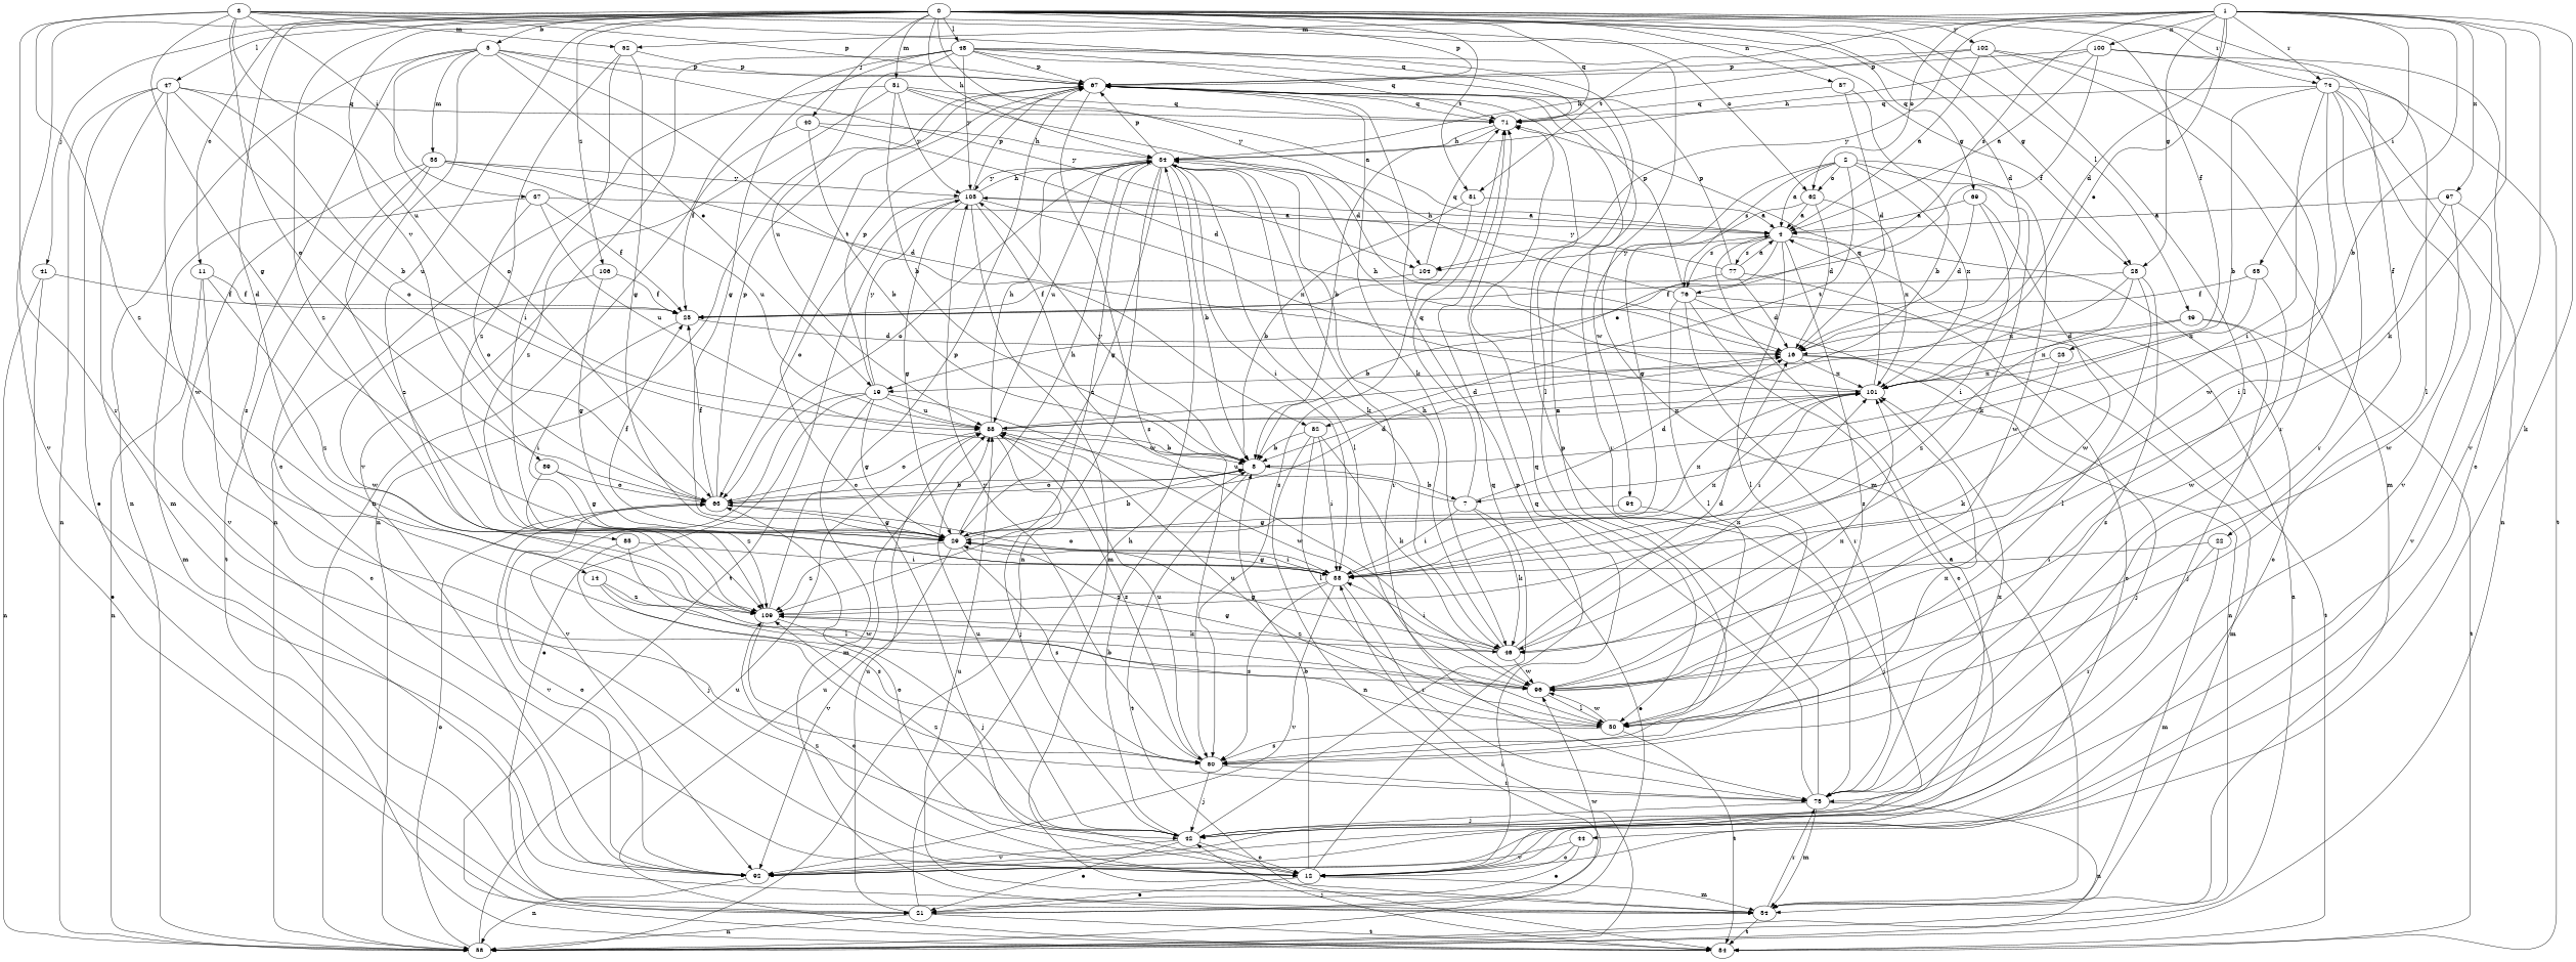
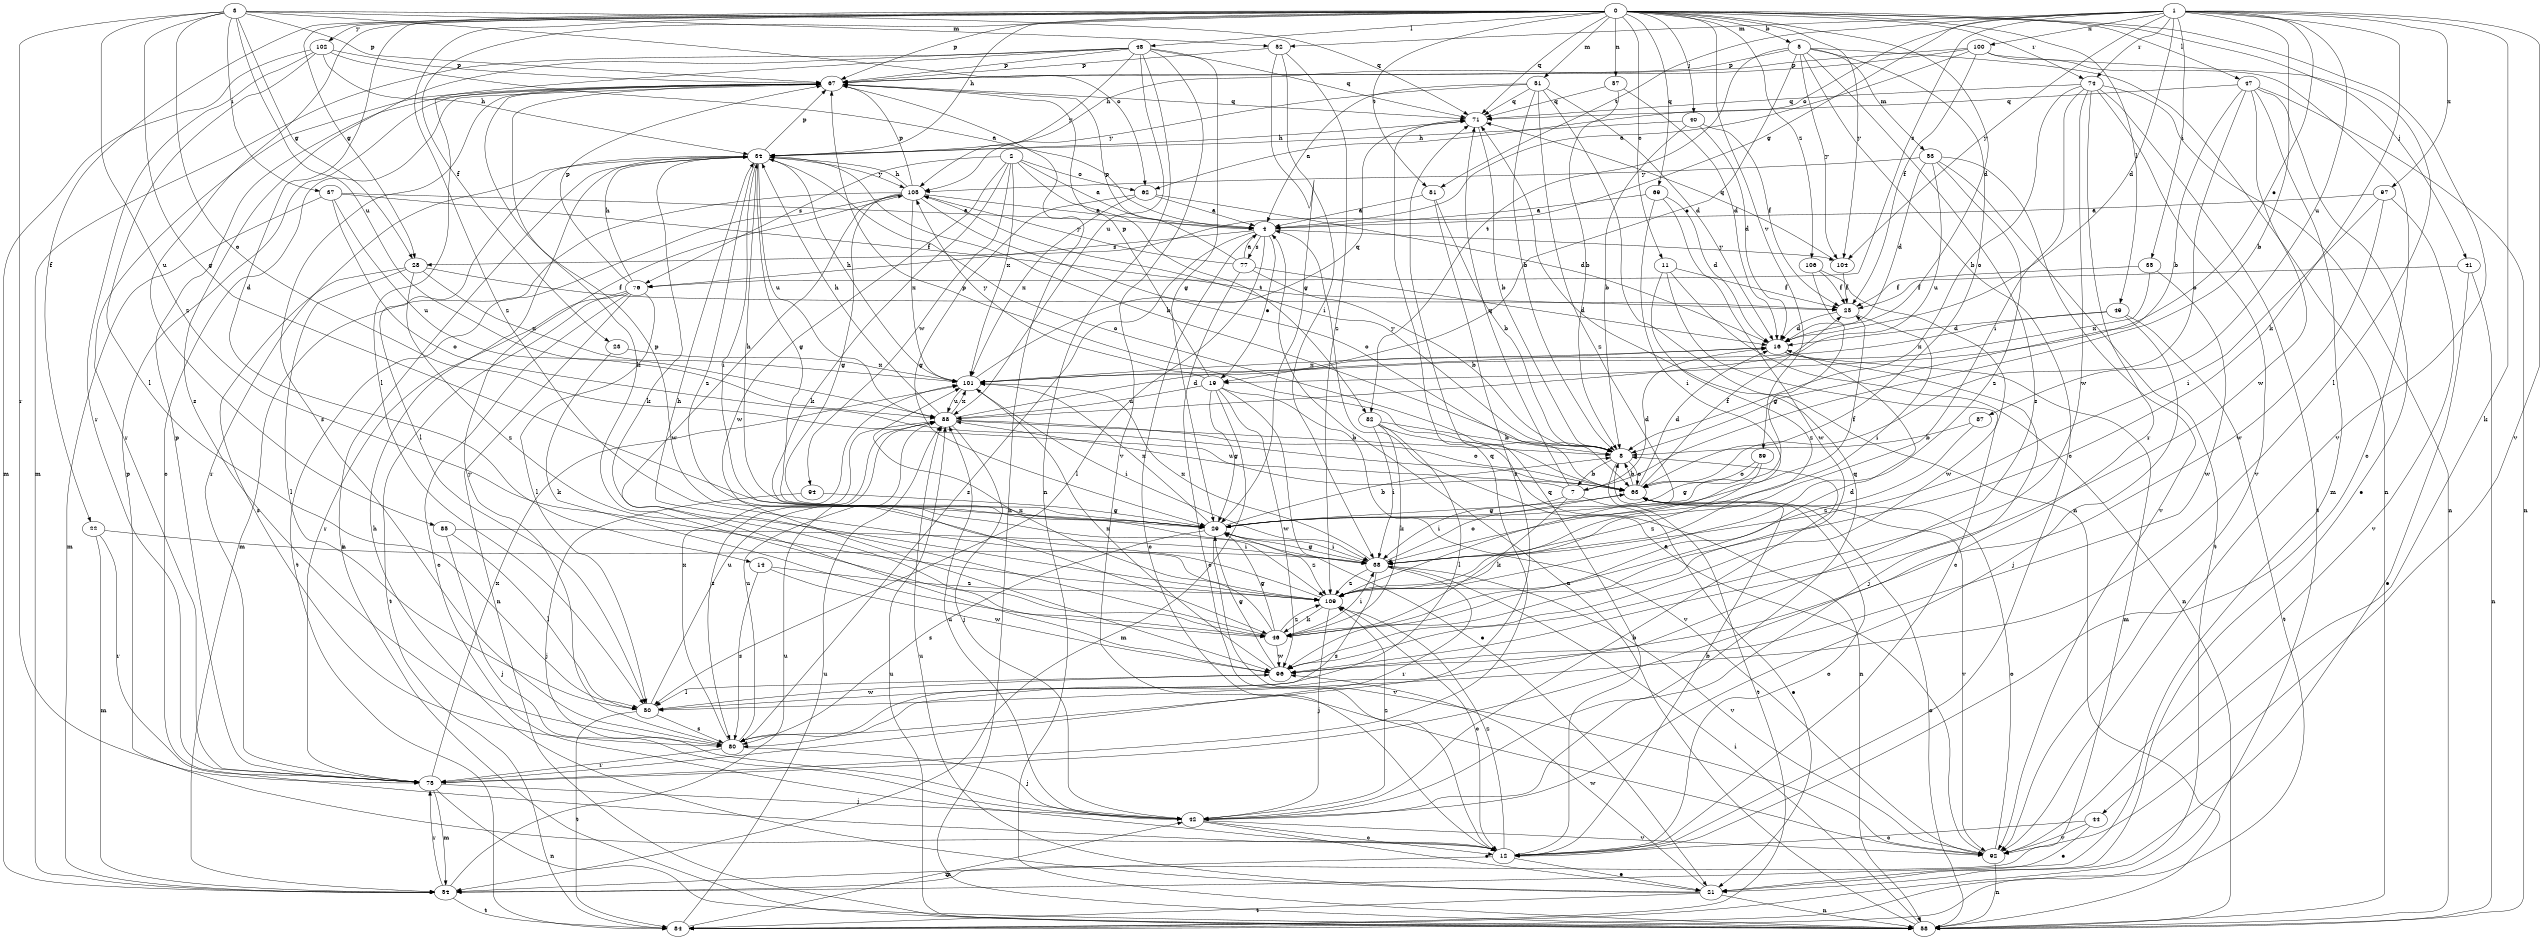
  strict digraph {
    0
    5
    11
    14
    16
    22
    23
    28
    34
    40
    41
    47
    48
    49
    51
    57
    67
    69
    71
    74
    81
    85
    89
    92
    102
    104
    106
    109
    19
    82
    63
    12
    80
    53
    58
    25
    96
    101
    54
    42
    75
    38
    46
    50
    29
    88
    8
    105
    21
    84
    4
    1
    7
    35
    44
    52
    62
    76
+   87
    97
    100
    2
    94
    77
    3
    37
    0 -> 5 [label=b]
    0 -> 11 [label=c]
    0 -> 14 [label=d]
    0 -> 16 [label=d]
    0 -> 22 [label=f]
    0 -> 23 [label=f]
    0 -> 28 [label=g]
    0 -> 34 [label=h]
    0 -> 40 [label=j]
    0 -> 41 [label=j]
    0 -> 47 [label=l]
    0 -> 48 [label=l]
    0 -> 49 [label=l]
    0 -> 51 [label=m]
    0 -> 57 [label=n]
    0 -> 67 [label=p]
    0 -> 69 [label=q]
    0 -> 71 [label=q]
    0 -> 74 [label=r]
    0 -> 81 [label=t]
    0 -> 85 [label=u]
    0 -> 89 [label=v]
    0 -> 92 [label=v]
    0 -> 102 [label=y]
    0 -> 104 [label=y]
    0 -> 106 [label=z]
    0 -> 109 [label=z]
    5 -> 67 [label=p]
    5 -> 104 [label=y]
    5 -> 19 [label=e]
    5 -> 82 [label=t]
    5 -> 63 [label=o]
    5 -> 12 [label=c]
    5 -> 80 [label=s]
    5 -> 53 [label=m]
    5 -> 58 [label=n]
    11 -> 109 [label=z]
    11 -> 12 [label=c]
    11 -> 58 [label=n]
    11 -> 25 [label=f]
    14 -> 109 [label=z]
    14 -> 80 [label=s]
    14 -> 96 [label=w]
    16 -> 101 [label=x]
    16 -> 54 [label=m]
    16 -> 42 [label=j]
    22 -> 54 [label=m]
    22 -> 75 [label=r]
    22 -> 38 [label=i]
    23 -> 101 [label=x]
    23 -> 46 [label=k]
    28 -> 109 [label=z]
    28 -> 80 [label=s]
    28 -> 25 [label=f]
    28 -> 101 [label=x]
    28 -> 50 [label=l]
    34 -> 67 [label=p]
    34 -> 109 [label=z]
    34 -> 63 [label=o]
    34 -> 58 [label=n]
    34 -> 75 [label=r]
    34 -> 38 [label=i]
    34 -> 46 [label=k]
    34 -> 50 [label=l]
    34 -> 29 [label=g]
    34 -> 88 [label=u]
    34 -> 8 [label=b]
    34 -> 105 [label=y]
    40 -> 16 [label=d]
    40 -> 34 [label=h]
    40 -> 25 [label=f]
    40 -> 8 [label=b]
    41 -> 58 [label=n]
    41 -> 25 [label=f]
    41 -> 21 [label=e]
    47 -> 71 [label=q]
    47 -> 63 [label=o]
    47 -> 58 [label=n]
    47 -> 96 [label=w]
    47 -> 54 [label=m]
    47 -> 8 [label=b]
    47 -> 21 [label=e]
    48 -> 67 [label=p]
    48 -> 71 [label=q]
    48 -> 92 [label=v]
    48 -> 80 [label=s]
    48 -> 58 [label=n]
    48 -> 54 [label=m]
    48 -> 50 [label=l]
    48 -> 29 [label=g]
    48 -> 88 [label=u]
    48 -> 105 [label=y]
    49 -> 16 [label=d]
    49 -> 101 [label=x]
    49 -> 42 [label=j]
    49 -> 84 [label=t]
    51 -> 16 [label=d]
    51 -> 71 [label=q]
    51 -> 109 [label=z]
    51 -> 58 [label=n]
    51 -> 8 [label=b]
    51 -> 105 [label=y]
    51 -> 4 [label=a]
    57 -> 16 [label=d]
    57 -> 71 [label=q]
    57 -> 8 [label=b]
    67 -> 71 [label=q]
    67 -> 12 [label=c]
    67 -> 80 [label=s]
    67 -> 58 [label=n]
    67 -> 75 [label=r]
    67 -> 46 [label=k]
    69 -> 16 [label=d]
    69 -> 96 [label=w]
    69 -> 38 [label=i]
    69 -> 4 [label=a]
    71 -> 34 [label=h]
    71 -> 8 [label=b]
    74 -> 71 [label=q]
    74 -> 92 [label=v]
    74 -> 58 [label=n]
    74 -> 96 [label=w]
    74 -> 75 [label=r]
    74 -> 38 [label=i]
    74 -> 8 [label=b]
    74 -> 84 [label=t]
    81 -> 80 [label=s]
    81 -> 8 [label=b]
    81 -> 4 [label=a]
    85 -> 42 [label=j]
    85 -> 38 [label=i]
    85 -> 50 [label=l]
    89 -> 109 [label=z]
    89 -> 63 [label=o]
    89 -> 29 [label=g]
    92 -> 63 [label=o]
    92 -> 58 [label=n]
    92 -> 4 [label=a]
    102 -> 34 [label=h]
    102 -> 67 [label=p]
    102 -> 54 [label=m]
    102 -> 75 [label=r]
    102 -> 50 [label=l]
    102 -> 4 [label=a]
    104 -> 71 [label=q]
    104 -> 25 [label=f]
    106 -> 25 [label=f]
    106 -> 96 [label=w]
    106 -> 29 [label=g]
    109 -> 67 [label=p]
    109 -> 12 [label=c]
    109 -> 42 [label=j]
    109 -> 46 [label=k]
    19 -> 67 [label=p]
    19 -> 92 [label=v]
    19 -> 96 [label=w]
    19 -> 54 [label=m]
    19 -> 29 [label=g]
    19 -> 88 [label=u]
    19 -> 105 [label=y]
    19 -> 21 [label=e]
    82 -> 58 [label=n]
    82 -> 38 [label=i]
    82 -> 46 [label=k]
    82 -> 50 [label=l]
    82 -> 8 [label=b]
    63 -> 16 [label=d]
    63 -> 67 [label=p]
    63 -> 92 [label=v]
    63 -> 25 [label=f]
    63 -> 29 [label=g]
    63 -> 8 [label=b]
    12 -> 67 [label=p]
    12 -> 71 [label=q]
    12 -> 109 [label=z]
    12 -> 63 [label=o]
    12 -> 54 [label=m]
    12 -> 8 [label=b]
    12 -> 21 [label=e]
    80 -> 101 [label=x]
    80 -> 42 [label=j]
    80 -> 75 [label=r]
    80 -> 88 [label=u]
    80 -> 105 [label=y]
    53 -> 16 [label=d]
    53 -> 92 [label=v]
    53 -> 109 [label=z]
    53 -> 88 [label=u]
    53 -> 105 [label=y]
    53 -> 84 [label=t]
    58 -> 63 [label=o]
    58 -> 38 [label=i]
    58 -> 88 [label=u]
    58 -> 4 [label=a]
    25 -> 16 [label=d]
    25 -> 38 [label=i]
    96 -> 101 [label=x]
    96 -> 50 [label=l]
    96 -> 29 [label=g]
    101 -> 34 [label=h]
    101 -> 71 [label=q]
    101 -> 38 [label=i]
    101 -> 88 [label=u]
    54 -> 75 [label=r]
    54 -> 88 [label=u]
    54 -> 84 [label=t]
    42 -> 71 [label=q]
    42 -> 92 [label=v]
    42 -> 109 [label=z]
    42 -> 12 [label=c]
    42 -> 88 [label=u]
    42 -> 8 [label=b]
    42 -> 21 [label=e]
    75 -> 67 [label=p]
    75 -> 71 [label=q]
    75 -> 58 [label=n]
    75 -> 101 [label=x]
    75 -> 54 [label=m]
    75 -> 42 [label=j]
    38 -> 92 [label=v]
    38 -> 109 [label=z]
    38 -> 63 [label=o]
    38 -> 80 [label=s]
    38 -> 101 [label=x]
    38 -> 75 [label=r]
    38 -> 29 [label=g]
    46 -> 16 [label=d]
    46 -> 34 [label=h]
    46 -> 109 [label=z]
    46 -> 96 [label=w]
    46 -> 101 [label=x]
    46 -> 38 [label=i]
    46 -> 29 [label=g]
    50 -> 80 [label=s]
    50 -> 96 [label=w]
    50 -> 88 [label=u]
    50 -> 84 [label=t]
    29 -> 34 [label=h]
    29 -> 92 [label=v]
    29 -> 109 [label=z]
    29 -> 80 [label=s]
    29 -> 25 [label=f]
    29 -> 101 [label=x]
    29 -> 38 [label=i]
    29 -> 8 [label=b]
    88 -> 16 [label=d]
    88 -> 34 [label=h]
    88 -> 63 [label=o]
    88 -> 80 [label=s]
    88 -> 101 [label=x]
    88 -> 42 [label=j]
    88 -> 8 [label=b]
    8 -> 63 [label=o]
    8 -> 105 [label=y]
    8 -> 84 [label=t]
    8 -> 7 [label=b]
    105 -> 34 [label=h]
    105 -> 67 [label=p]
    105 -> 63 [label=o]
    105 -> 96 [label=w]
    105 -> 101 [label=x]
    105 -> 54 [label=m]
    105 -> 29 [label=g]
    105 -> 84 [label=t]
    105 -> 4 [label=a]
    21 -> 34 [label=h]
    21 -> 58 [label=n]
    21 -> 96 [label=w]
    21 -> 88 [label=u]
    21 -> 84 [label=t]
    84 -> 42 [label=j]
    84 -> 88 [label=u]
    4 -> 104 [label=y]
    4 -> 19 [label=e]
    4 -> 12 [label=c]
    4 -> 80 [label=s]
    4 -> 50 [label=l]
    4 -> 76 [label=s]
    4 -> 77 [label=s]
    1 -> 16 [label=d]
    1 -> 28 [label=g]
    1 -> 74 [label=r]
    1 -> 81 [label=t]
    1 -> 92 [label=v]
    1 -> 104 [label=y]
    1 -> 19 [label=e]
    1 -> 46 [label=k]
    1 -> 7 [label=b]
    1 -> 35 [label=i]
    1 -> 44 [label=k]
    1 -> 52 [label=m]
    1 -> 62 [label=o]
    1 -> 76 [label=s]
+   1 -> 87 [label=u]
    1 -> 97 [label=x]
    1 -> 100 [label=x]
    7 -> 16 [label=d]
    7 -> 71 [label=q]
    7 -> 38 [label=i]
    7 -> 46 [label=k]
    7 -> 88 [label=u]
    7 -> 21 [label=e]
    35 -> 25 [label=f]
    35 -> 96 [label=w]
    35 -> 101 [label=x]
    44 -> 92 [label=v]
    44 -> 12 [label=c]
    44 -> 21 [label=e]
    52 -> 67 [label=p]
    52 -> 109 [label=z]
    52 -> 38 [label=i]
    52 -> 29 [label=g]
    62 -> 16 [label=d]
    62 -> 101 [label=x]
    62 -> 29 [label=g]
    62 -> 4 [label=a]
    76 -> 34 [label=h]
    76 -> 67 [label=p]
    76 -> 12 [label=c]
    76 -> 58 [label=n]
    76 -> 75 [label=r]
    76 -> 50 [label=l]
    76 -> 84 [label=t]
+   87 -> 109 [label=z]
+   87 -> 8 [label=b]
    97 -> 92 [label=v]
    97 -> 96 [label=w]
    97 -> 38 [label=i]
    97 -> 4 [label=a]
    100 -> 34 [label=h]
    100 -> 67 [label=p]
    100 -> 12 [label=c]
    100 -> 25 [label=f]
    100 -> 50 [label=l]
    100 -> 4 [label=a]
    2 -> 82 [label=t]
    2 -> 96 [label=w]
    2 -> 101 [label=x]
    2 -> 46 [label=k]
    2 -> 4 [label=a]
    2 -> 62 [label=o]
    2 -> 76 [label=s]
    2 -> 94 [label=w]
    94 -> 42 [label=j]
    94 -> 29 [label=g]
    77 -> 16 [label=d]
    77 -> 67 [label=p]
    77 -> 12 [label=c]
    77 -> 8 [label=b]
    77 -> 105 [label=y]
    77 -> 4 [label=a]
    3 -> 28 [label=g]
    3 -> 67 [label=p]
    3 -> 71 [label=q]
    3 -> 109 [label=z]
    3 -> 63 [label=o]
    3 -> 75 [label=r]
    3 -> 29 [label=g]
    3 -> 88 [label=u]
    3 -> 52 [label=m]
    3 -> 62 [label=o]
    3 -> 37 [label=i]
    37 -> 63 [label=o]
    37 -> 25 [label=f]
    37 -> 54 [label=m]
    37 -> 88 [label=u]
    37 -> 4 [label=a]
  }
